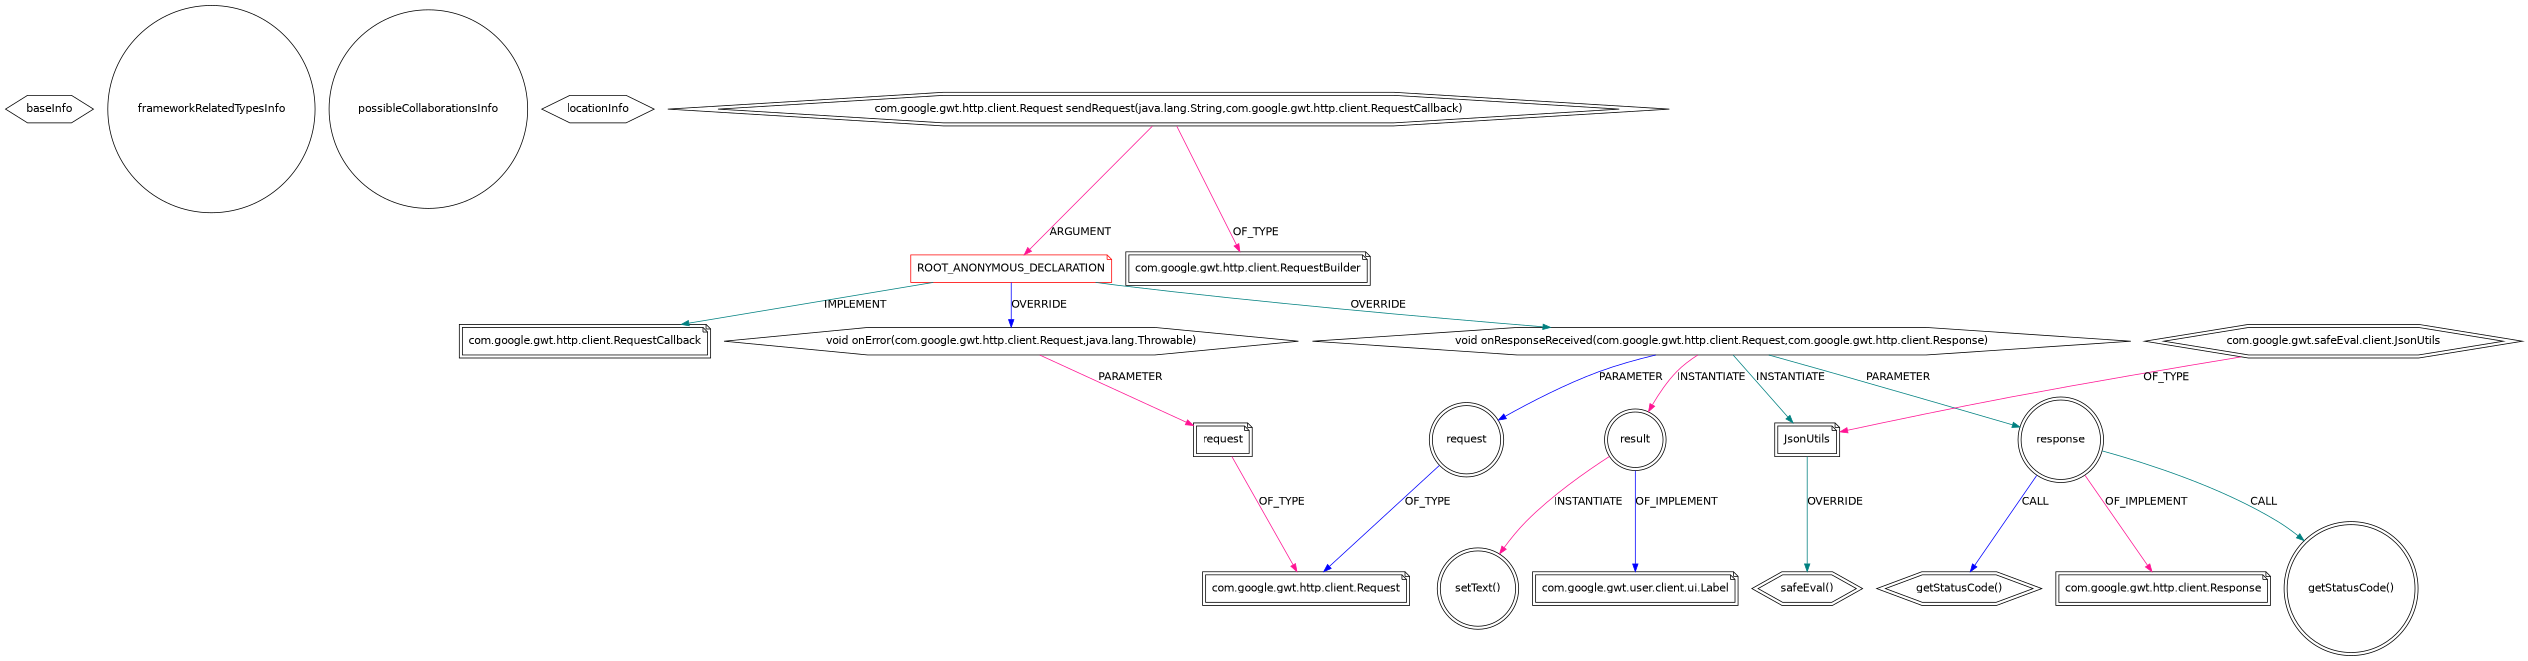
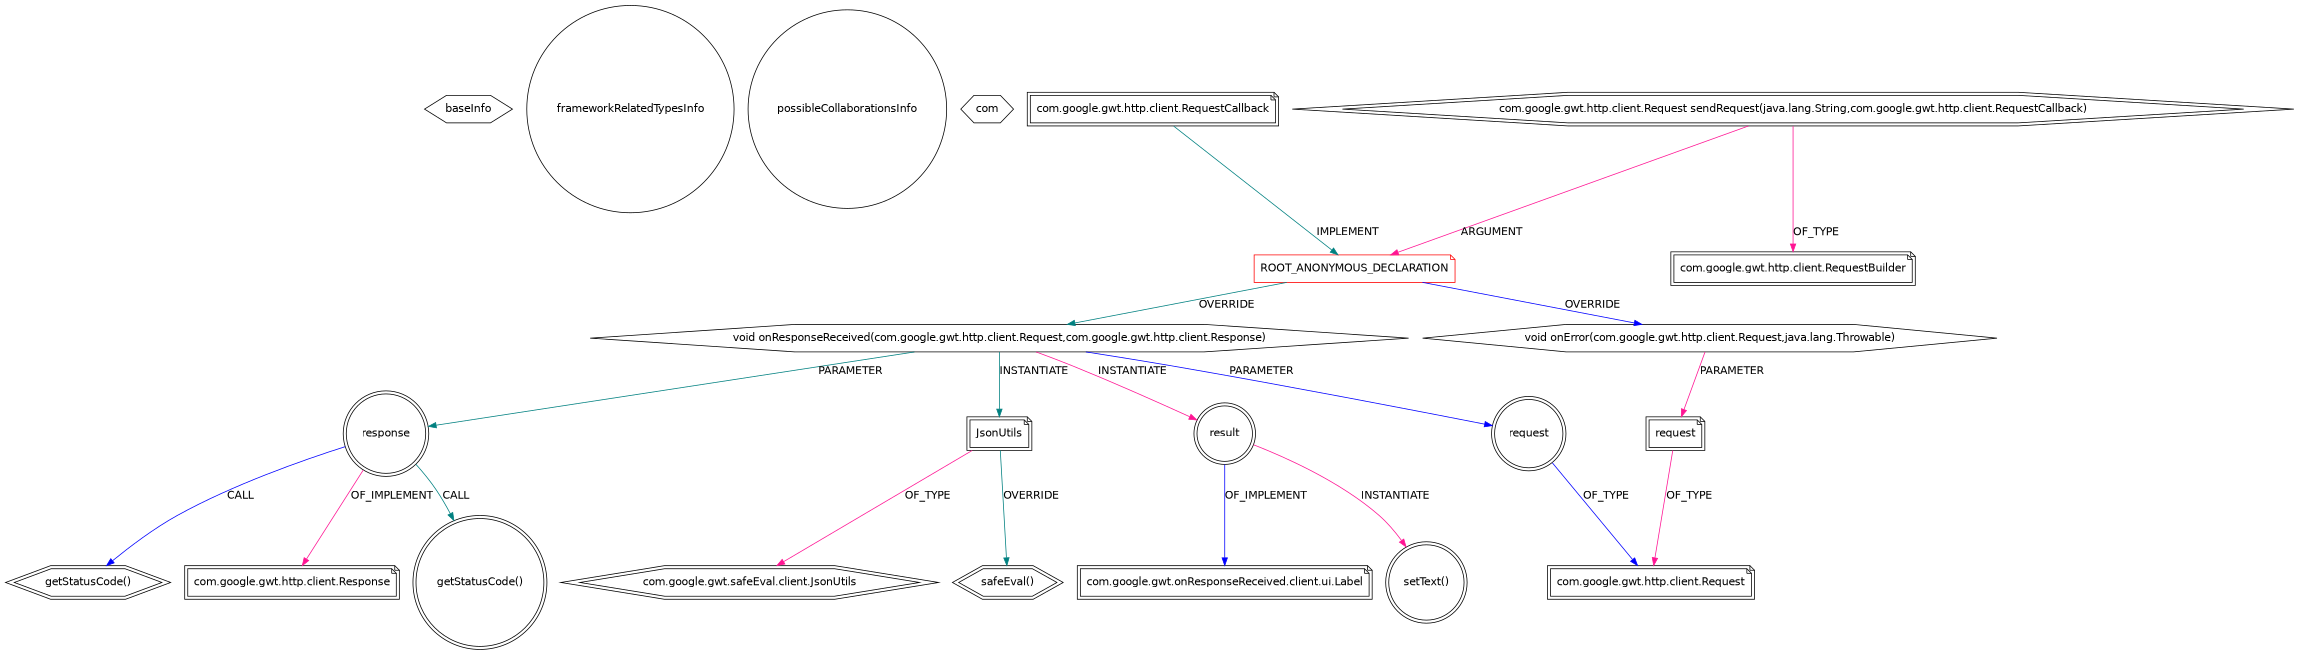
  digraph {
    fontname="DejaVu Sans"
    node [fontname="DejaVu Sans" shape=hexagon isFrameworkType=true vertexType=FRAMEWORK_CLASS_TYPE peripheries=2]
    edge [color=deeppink fontname="DejaVu Sans"]
    baseInfo [category=extension_graph graphId=1003 isAnonymous=true possibleRelation=false isFrameworkType="" vertexType="" peripheries=""]
    frameworkRelatedTypesInfo [0="com.google.gwt.http.client.RequestCallback" shape=circle isFrameworkType="" vertexType="" peripheries=""]
    possibleCollaborationsInfo [shape=circle isFrameworkType="" vertexType="" peripheries=""]
-   locationInfo [contextSignature="void onButtonClick(com.google.gwt.event.dom.client.ClickEvent)" filePath="/burrsutter-gwt-hellodata/gwt-hellodata-master/src/main/java/org/jboss/as/quickstarts/gwthelloworld/client/local/HelloWorldClient.java" graphId=1003 projectName="burrsutter-gwt-hellodata" isFrameworkType="" vertexType="" peripheries=""]
+   locationInfo [contextSignature="void onButtonClick(com.google.gwt.event.dom.client.ClickEvent)" filePath="/burrsutter-gwt-hellodata/gwt-hellodata-master/src/main/java/org/jboss/as/quickstarts/gwthelloworld/client/local/HelloWorldClient.java" graphId=1003 projectName="burrsutter-gwt-hellodata" label=com isFrameworkType="" vertexType="" peripheries=""]
    n5 [color=red isFrameworkType=false label=ROOT_ANONYMOUS_DECLARATION shape=note vertexType=ROOT_ANONYMOUS_DECLARATION peripheries=""]
    n6 [label="com.google.gwt.http.client.RequestCallback" shape=note vertexType=FRAMEWORK_INTERFACE_TYPE]
    n7 [isFrameworkType=false label="void onResponseReceived(com.google.gwt.http.client.Request,com.google.gwt.http.client.Response)" vertexType=OVERRIDING_METHOD_DECLARATION peripheries=""]
    n8 [isFrameworkType=false label="void onError(com.google.gwt.http.client.Request,java.lang.Throwable)" vertexType=OVERRIDING_METHOD_DECLARATION peripheries=""]
    n9 [label=request shape=circle vertexType=PARAMETER_DECLARATION]
    n10 [label=response shape=circle vertexType=PARAMETER_DECLARATION]
    n11 [label=JsonUtils shape=note vertexType=VARIABLE_EXPRESION]
    n12 [label=result shape=circle vertexType=VARIABLE_EXPRESION]
    n13 [label=request shape=note vertexType=PARAMETER_DECLARATION]
    n14 [label="com.google.gwt.http.client.Request sendRequest(java.lang.String,com.google.gwt.http.client.RequestCallback)" vertexType=OUTSIDE_CALL]
    n15 [label="com.google.gwt.http.client.RequestBuilder" shape=note]
    n16 [label="com.google.gwt.http.client.Request" shape=note]
    n17 [label="com.google.gwt.http.client.Response" shape=note]
    n18 [label="getStatusCode()" shape=circle vertexType=INSIDE_CALL]
    n19 [label="getStatusCode()" vertexType=INSIDE_CALL]
    n20 [label="com.google.gwt.safeEval.client.JsonUtils"]
    n21 [label="safeEval()" vertexType=INSIDE_CALL]
-   n22 [label="com.google.gwt.user.client.ui.Label" shape=note]
+   n22 [label="com.google.gwt.onResponseReceived.client.ui.Label" shape=note]
    n23 [label="setText()" shape=circle vertexType=INSIDE_CALL]
-   n5 -> n6 [color=teal label=IMPLEMENT]
+   n6 -> n5 [color=teal label=IMPLEMENT]
    n5 -> n7 [color=teal label=OVERRIDE]
    n5 -> n8 [color=blue label=OVERRIDE]
    n7 -> n9 [color=blue label=PARAMETER]
    n7 -> n10 [color=teal label=PARAMETER]
    n7 -> n11 [color=teal label=INSTANTIATE]
    n7 -> n12 [label=INSTANTIATE]
    n8 -> n13 [label=PARAMETER]
    n9 -> n16 [color=blue label=OF_TYPE]
    n10 -> n17 [label=OF_IMPLEMENT]
    n10 -> n18 [color=teal label=CALL]
    n10 -> n19 [color=blue label=CALL]
-   n20 -> n11 [label=OF_TYPE]
+   n11 -> n20 [label=OF_TYPE]
    n11 -> n21 [color=teal label=OVERRIDE]
    n12 -> n22 [color=blue label=OF_IMPLEMENT]
    n12 -> n23 [label=INSTANTIATE]
    n13 -> n16 [label=OF_TYPE]
    n14 -> n5 [label=ARGUMENT]
    n14 -> n15 [label=OF_TYPE]
  }
